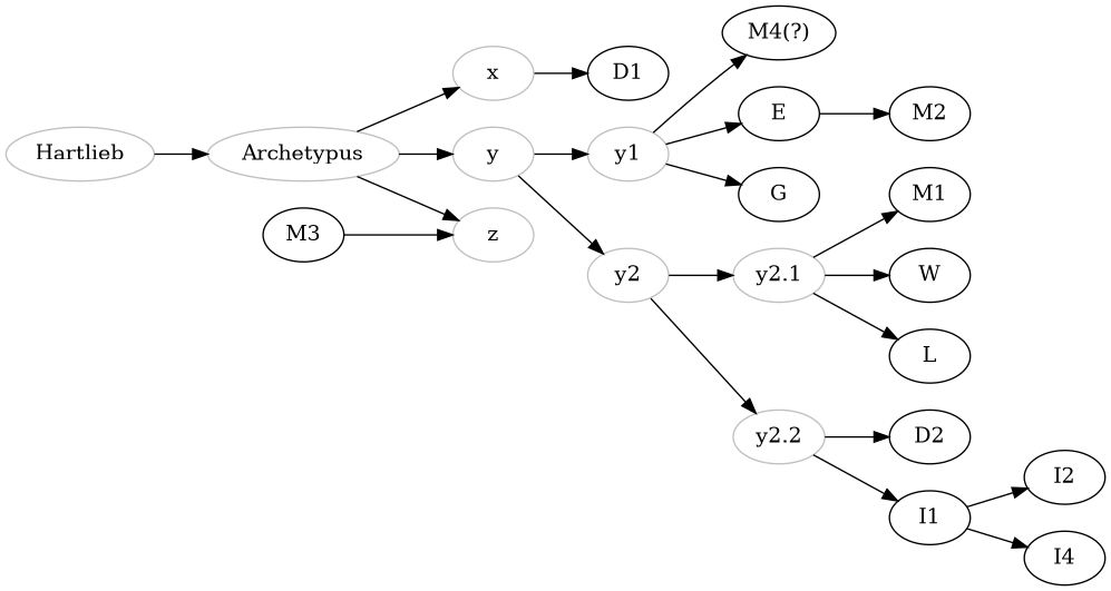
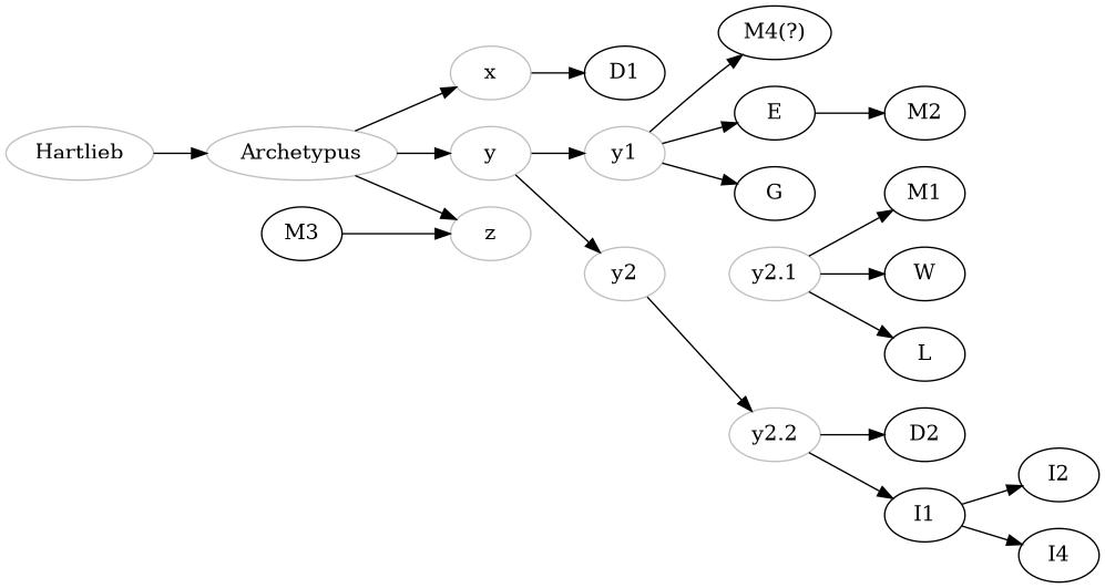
  digraph {
    rankdir=LR
    Hartlieb [color=grey]
    Archetypus [color=grey]
    x [color=grey]
    y [color=grey]
    z [color=grey]
    D1
    y1 [color=grey]
    y2 [color=grey]
    n9 [label="M4(?)"]
    E
    G
    n12 [color=grey label="y2.1"]
    n13 [color=grey label="y2.2"]
    M2
    M1
    W
    L
    D2
    I1
    I2
    n21 [label=I4]
    M3
    Hartlieb -> Archetypus
    Archetypus -> x
    Archetypus -> y
    Archetypus -> z
    x -> D1
    y -> y1
    y -> y2
    y1 -> n9
    y1 -> E
    y1 -> G
-   y2 -> n12
    y2 -> n13
    E -> M2
    n12 -> M1
    n12 -> W
    n12 -> L
    n13 -> D2
    n13 -> I1
    I1 -> I2
    I1 -> n21
    M3 -> z
  }
